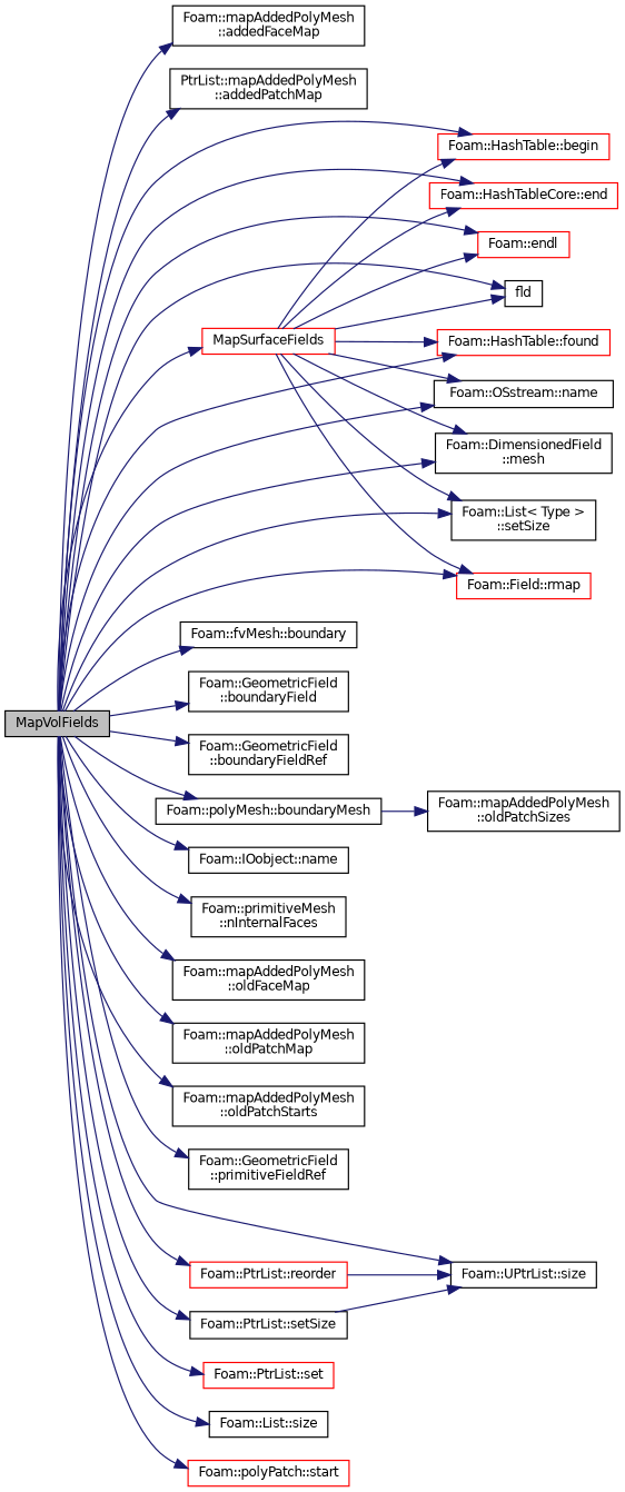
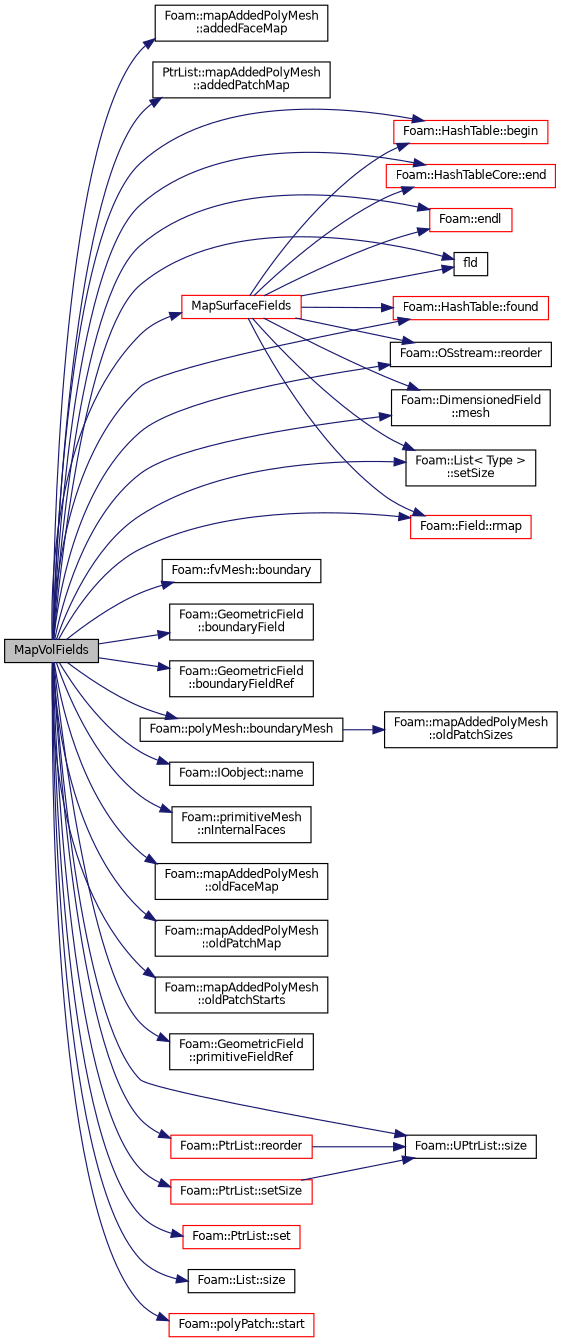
  digraph {
    rankdir=LR
    node [color=black fontname=Helvetica fontsize=10 shape=record]
    edge [color=midnightblue fontname=Helvetica fontsize=10 labelfontname=Helvetica labelfontsize=10 style=solid]
    n1 [fillcolor=grey75 fontcolor=black height=0.2 label=MapVolFields style=filled width=0.4]
    n2 [height=0.2 label="Foam::mapAddedPolyMesh\l::addedFaceMap" width=0.4]
    n3 [height=0.2 label="PtrList::mapAddedPolyMesh\l::addedPatchMap" width=0.4]
    n4 [color=red height=0.2 label="Foam::HashTable::begin" width=0.4]
    n5 [height=0.2 label="Foam::fvMesh::boundary" width=0.4]
    n6 [height=0.2 label="Foam::GeometricField\l::boundaryField" width=0.4]
    n7 [height=0.2 label="Foam::GeometricField\l::boundaryFieldRef" width=0.4]
    n8 [height=0.2 label="Foam::polyMesh::boundaryMesh" width=0.4]
    n9 [color=red height=0.2 label="Foam::HashTableCore::end" width=0.4]
    n10 [color=red height=0.2 label="Foam::endl" width=0.4]
    n11 [height=0.2 label=fld width=0.4]
    n12 [color=red height=0.2 label="Foam::HashTable::found" width=0.4]
    n13 [color=red height=0.2 label=MapSurfaceFields width=0.4]
-   n14 [height=0.2 label="Foam::OSstream::name" width=0.4]
+   n14 [height=0.2 label="Foam::OSstream::reorder" width=0.4]
    n15 [height=0.2 label="Foam::DimensionedField\l::mesh" width=0.4]
    n16 [height=0.2 label="Foam::List\< Type \>\l::setSize" width=0.4]
    n17 [color=red height=0.2 label="Foam::Field::rmap" width=0.4]
    n18 [height=0.2 label="Foam::IOobject::name" width=0.4]
    n19 [height=0.2 label="Foam::primitiveMesh\l::nInternalFaces" width=0.4]
    n20 [height=0.2 label="Foam::mapAddedPolyMesh\l::oldFaceMap" width=0.4]
    n21 [height=0.2 label="Foam::mapAddedPolyMesh\l::oldPatchMap" width=0.4]
    n22 [height=0.2 label="Foam::mapAddedPolyMesh\l::oldPatchStarts" width=0.4]
    n23 [height=0.2 label="Foam::GeometricField\l::primitiveFieldRef" width=0.4]
    n24 [color=red height=0.2 label="Foam::PtrList::reorder" width=0.4]
    n25 [height=0.2 label="Foam::UPtrList::size" width=0.4]
    n26 [color=red height=0.2 label="Foam::PtrList::set" width=0.4]
-   n27 [height=0.2 label="Foam::PtrList::setSize" width=0.4]
+   n27 [color=red height=0.2 label="Foam::PtrList::setSize" width=0.4]
    n28 [height=0.2 label="Foam::List::size" width=0.4]
    n29 [color=red height=0.2 label="Foam::polyPatch::start" width=0.4]
    n30 [height=0.2 label="Foam::mapAddedPolyMesh\l::oldPatchSizes" width=0.4]
    n1 -> n2
    n1 -> n3
    n1 -> n4
    n1 -> n5
    n1 -> n6
    n1 -> n7
    n1 -> n8
    n1 -> n9
    n1 -> n10
    n1 -> n11
    n1 -> n12
    n1 -> n13
    n1 -> n14
    n1 -> n15
    n1 -> n16
    n1 -> n17
    n1 -> n18
    n1 -> n19
    n1 -> n20
    n1 -> n21
    n1 -> n22
    n1 -> n23
    n1 -> n24
    n1 -> n25
    n1 -> n26
    n1 -> n27
    n1 -> n28
    n1 -> n29
    n8 -> n30
    n13 -> n4
    n13 -> n9
    n13 -> n10
    n13 -> n11
    n13 -> n12
    n13 -> n14
    n13 -> n15
    n13 -> n16
    n13 -> n17
    n24 -> n25
    n27 -> n25
  }
